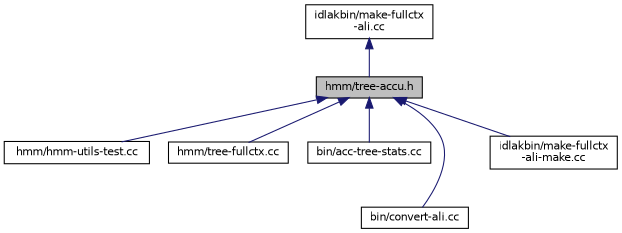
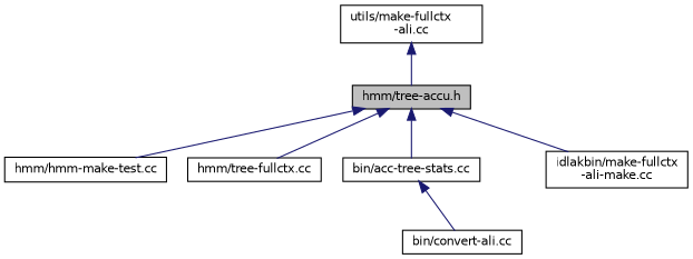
  digraph {
    node [color=black fillcolor=white fontname=Helvetica fontsize=10 shape=record style=filled]
    edge [color=midnightblue dir=back fontname=Helvetica fontsize=10 labelfontname=Helvetica labelfontsize=10 style=solid]
    n1 [fillcolor=grey75 fontcolor=black height=0.2 label="hmm/tree-accu.h" width=0.4]
-   n2 [height=0.2 label="hmm/hmm-utils-test.cc" width=0.4]
+   n2 [height=0.2 label="hmm/hmm-make-test.cc" width=0.4]
    n3 [height=0.2 label="hmm/tree-fullctx.cc" width=0.4]
    n4 [height=0.2 label="bin/acc-tree-stats.cc" width=0.4]
    n5 [height=0.2 label="bin/convert-ali.cc" width=0.4]
    n6 [height=0.2 label="idlakbin/make-fullctx\l-ali-make.cc" width=0.4]
-   n7 [height=0.2 label="idlakbin/make-fullctx\l-ali.cc" width=0.4]
+   n7 [height=0.2 label="utils/make-fullctx\l-ali.cc" width=0.4]
    n1 -> n2
    n1 -> n3
    n1 -> n4
-   n1 -> n5
+   n4 -> n5
    n1 -> n6
    n7 -> n1
  }
